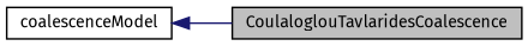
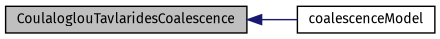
  digraph {
    rankdir=LR
    fontname="Fira Sans"
    node [color=black fontname="Fira Sans" fontsize=10 shape=record]
    n1 [fillcolor=grey75 fontcolor=black height=0.2 label=CoulaloglouTavlaridesCoalescence style=filled width=0.4]
    n2 [height=0.2 label=coalescenceModel width=0.4]
-   n2 -> n1 [color=midnightblue dir=back fontname="Fira Sans" fontsize=10 labelfontname=Helvetica labelfontsize=10 style=solid]
+   n1 -> n2 [color=midnightblue dir=back fontname="Fira Sans" fontsize=10 labelfontname=Helvetica labelfontsize=10 style=solid]
  }
